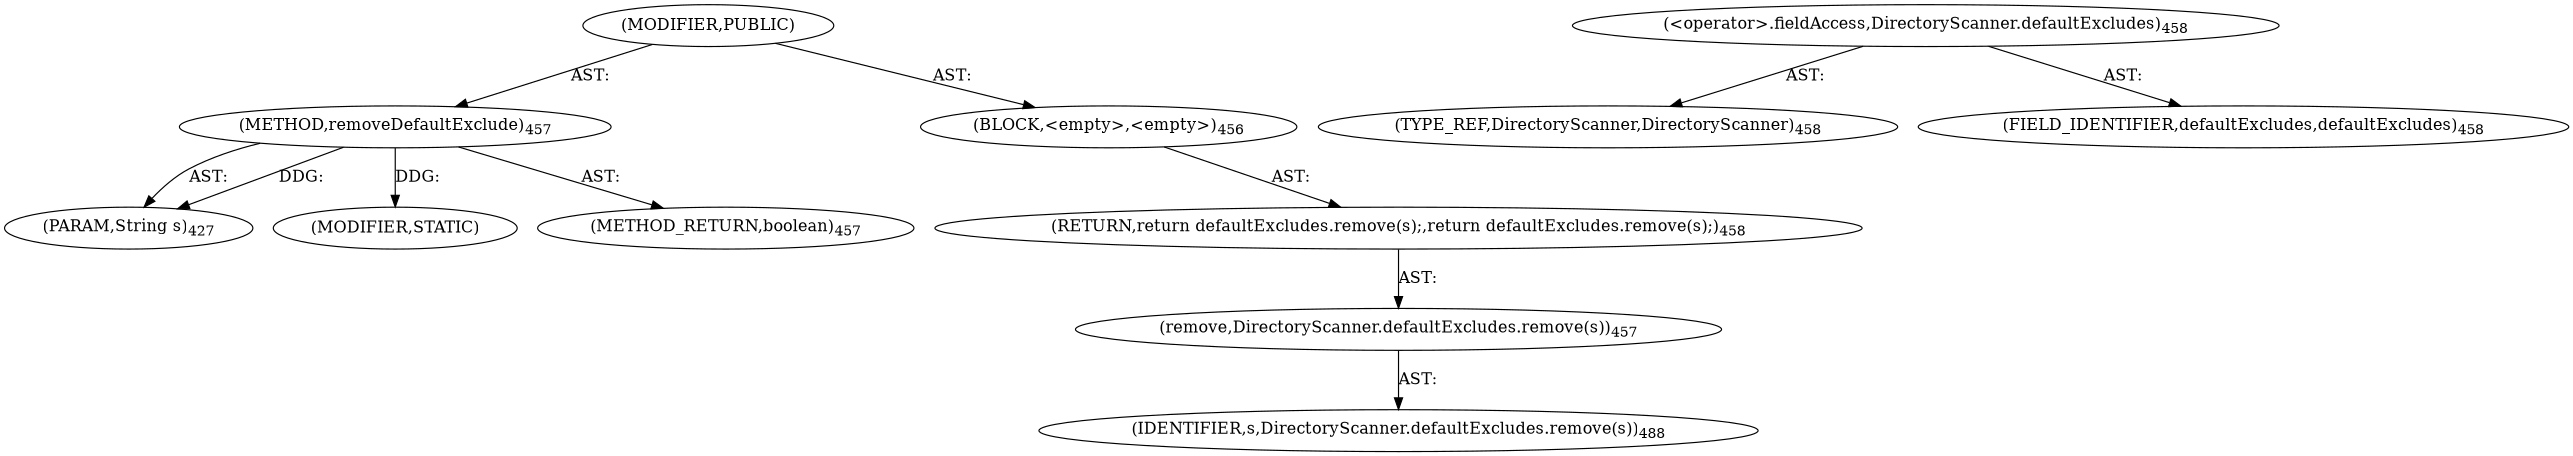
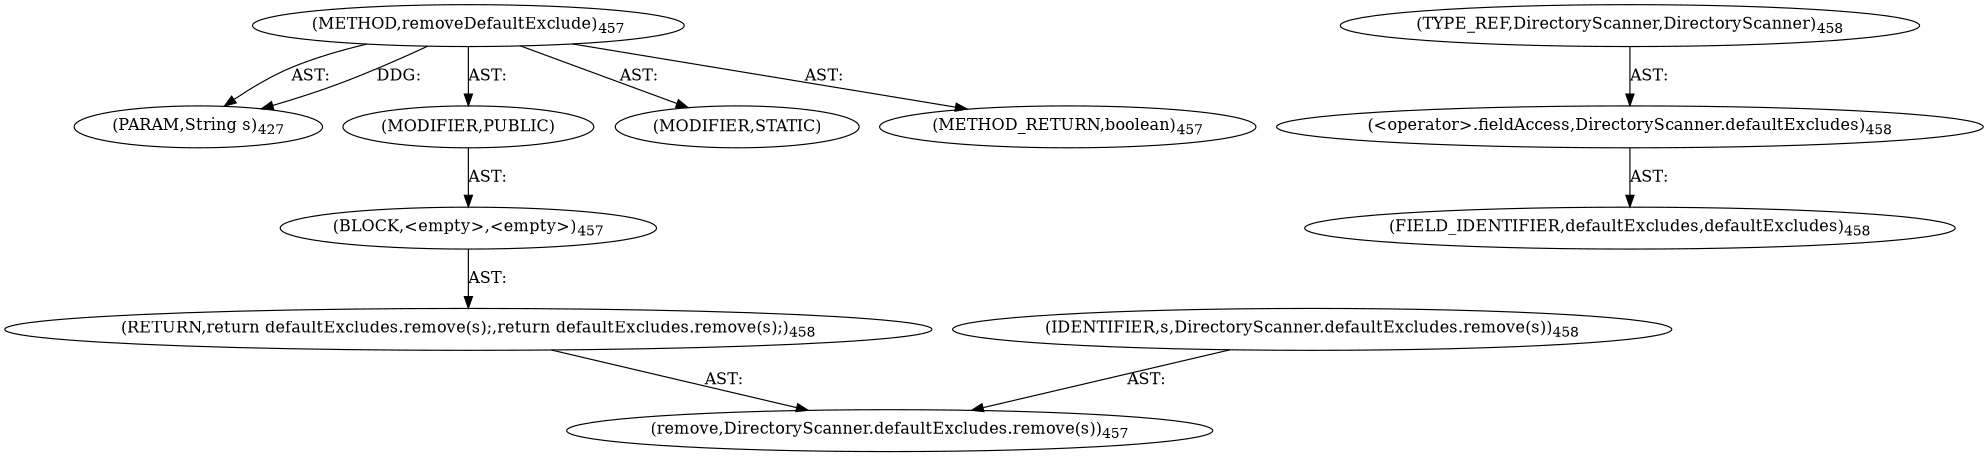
  digraph {
    n1 [label=<(METHOD,removeDefaultExclude)<SUB>457</SUB>>]
    n2 [label=<(PARAM,String s)<SUB>427</SUB>>]
    n3 [label=<(MODIFIER,PUBLIC)>]
    n4 [label=<(MODIFIER,STATIC)>]
    n5 [label=<(METHOD_RETURN,boolean)<SUB>457</SUB>>]
-   n6 [label=<(BLOCK,&lt;empty&gt;,&lt;empty&gt;)<SUB>456</SUB>>]
+   n6 [label=<(BLOCK,&lt;empty&gt;,&lt;empty&gt;)<SUB>457</SUB>>]
    n7 [label=<(RETURN,return defaultExcludes.remove(s);,return defaultExcludes.remove(s);)<SUB>458</SUB>>]
    n8 [label=<(remove,DirectoryScanner.defaultExcludes.remove(s))<SUB>457</SUB>>]
-   n9 [label=<(IDENTIFIER,s,DirectoryScanner.defaultExcludes.remove(s))<SUB>488</SUB>>]
+   n9 [label=<(IDENTIFIER,s,DirectoryScanner.defaultExcludes.remove(s))<SUB>458</SUB>>]
    n10 [label=<(&lt;operator&gt;.fieldAccess,DirectoryScanner.defaultExcludes)<SUB>458</SUB>>]
    n11 [label=<(TYPE_REF,DirectoryScanner,DirectoryScanner)<SUB>458</SUB>>]
    n12 [label=<(FIELD_IDENTIFIER,defaultExcludes,defaultExcludes)<SUB>458</SUB>>]
    n1 -> n2 [label="AST: "]
    n1 -> n2 [label="DDG: "]
-   n3 -> n1 [label="AST: "]
-   n1 -> n4 [label="DDG: "]
+   n1 -> n3 [label="AST: "]
+   n1 -> n4 [label="AST: "]
    n1 -> n5 [label="AST: "]
    n3 -> n6 [label="AST: "]
    n6 -> n7 [label="AST: "]
    n7 -> n8 [label="AST: "]
-   n8 -> n9 [label="AST: "]
-   n10 -> n11 [label="AST: "]
+   n9 -> n8 [label="AST: "]
+   n11 -> n10 [label="AST: "]
    n10 -> n12 [label="AST: "]
  }
